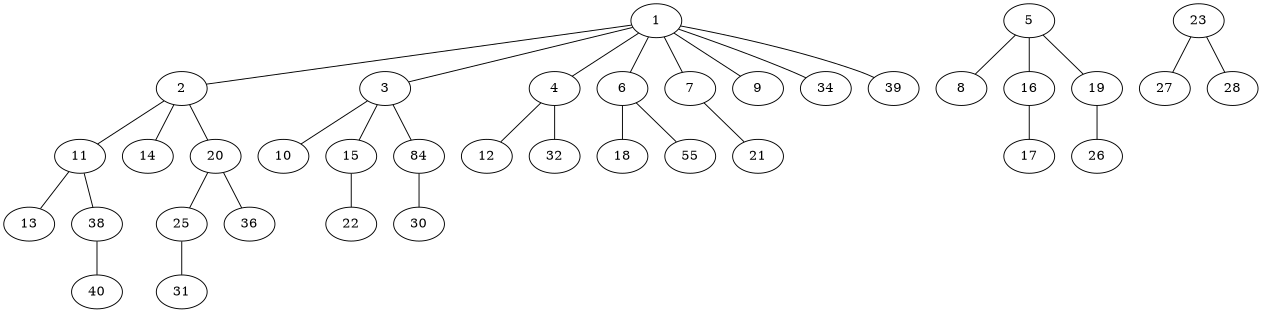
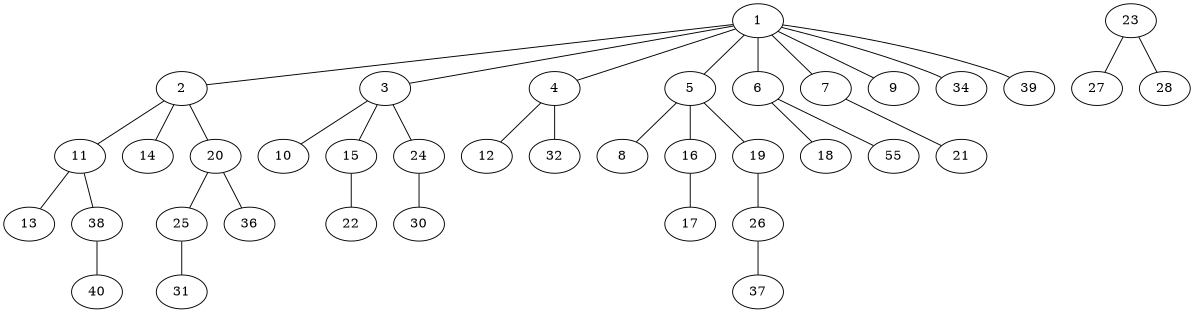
  graph {
    1
    2
    3
    4
    5
    6
    7
    9
    34
    39
    11
    14
    20
    10
    15
-   24 [label=84]
+   24
    12
    32
    8
    16
    19
    18
    n23 [label=55]
    21
    13
    38
    25
    36
    22
    30
    17
    26
    40
    23
    27
    28
    31
+   37
    1 -- 2
    1 -- 3
    1 -- 4
+   1 -- 5
    1 -- 6
    1 -- 7
    1 -- 9
    1 -- 34
    1 -- 39
    2 -- 11
    2 -- 14
    2 -- 20
    3 -- 10
    3 -- 15
    3 -- 24
    4 -- 12
    4 -- 32
    5 -- 8
    5 -- 16
    5 -- 19
    6 -- 18
    6 -- n23
    7 -- 21
    11 -- 13
    11 -- 38
    20 -- 25
    20 -- 36
    15 -- 22
    24 -- 30
    16 -- 17
    19 -- 26
    38 -- 40
    25 -- 31
+   26 -- 37
    23 -- 27
    23 -- 28
  }
